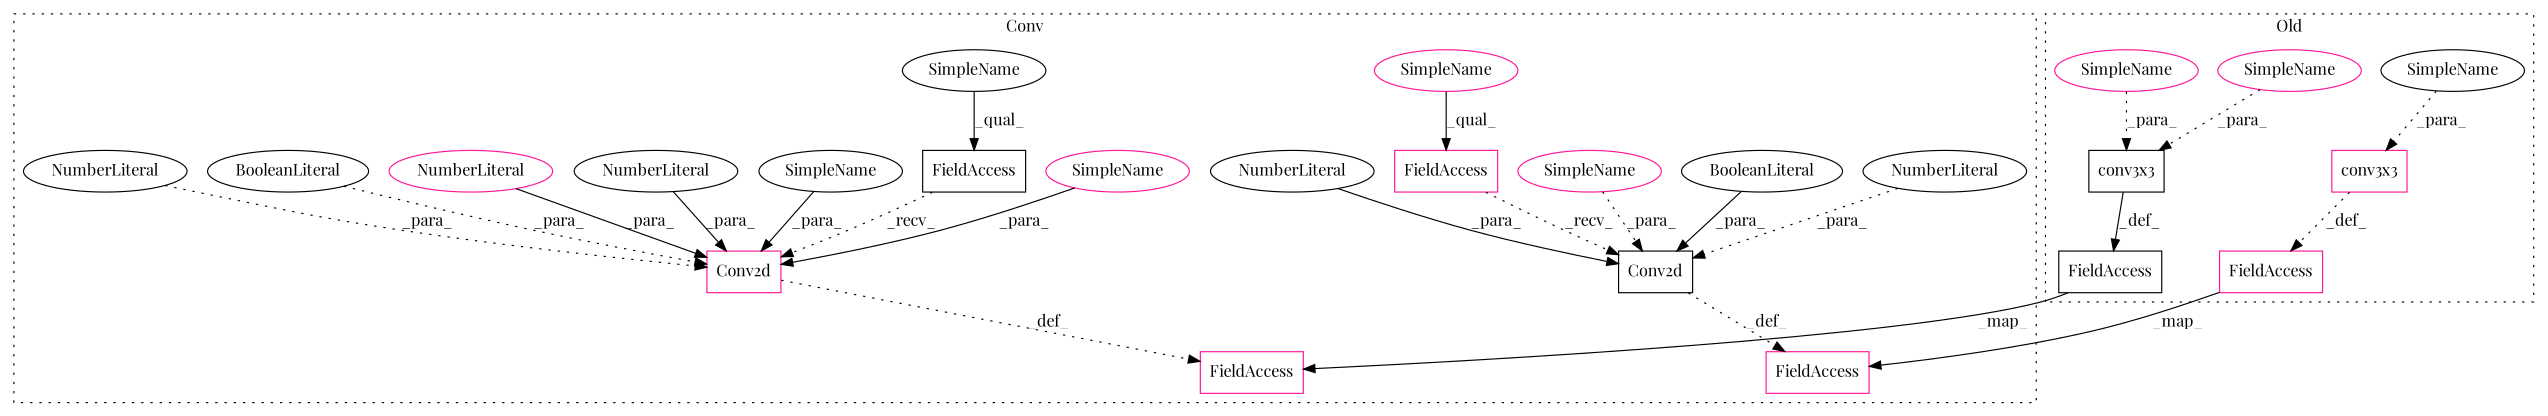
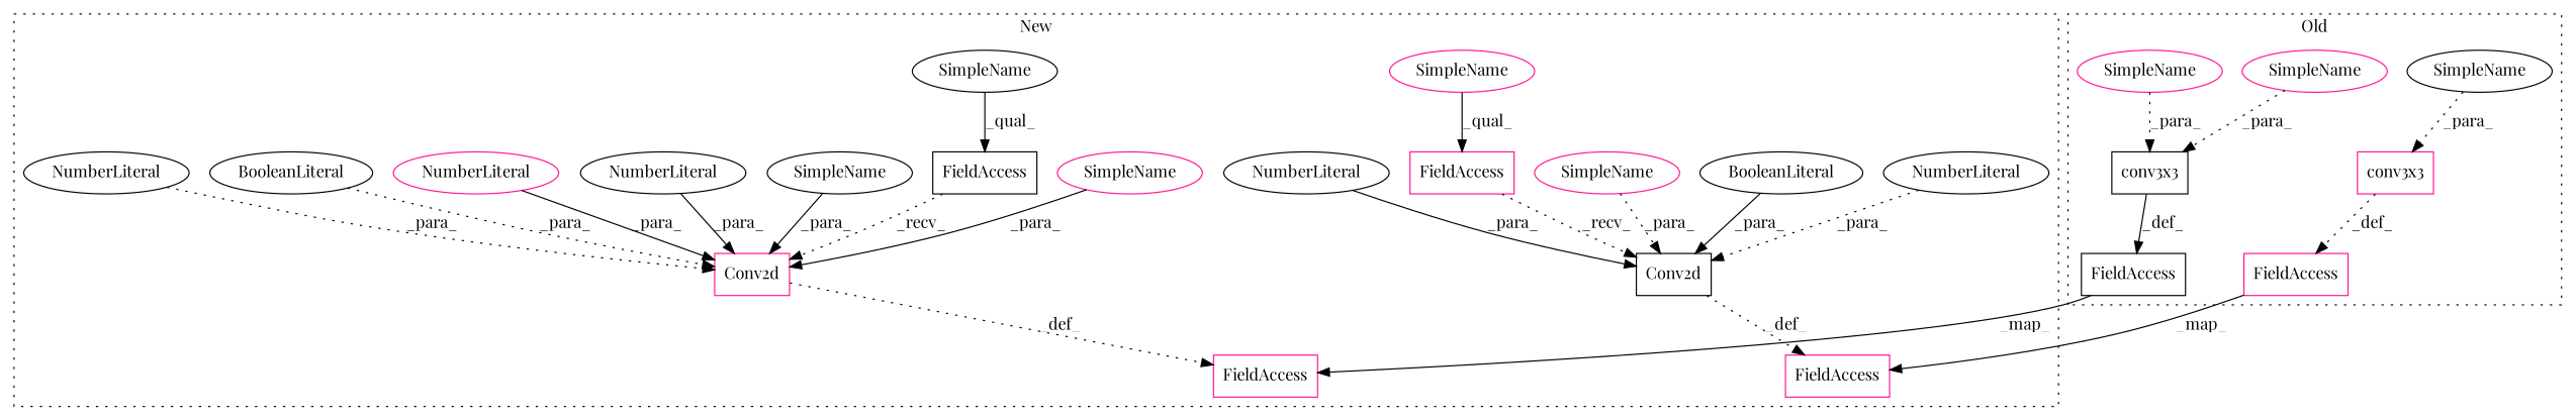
  digraph {
    fontname="Playfair Display"
    node [a=42 l=6 s=416 shape=ellipse color=black fontname="Playfair Display"]
    edge [style=dotted fontname="Playfair Display"]
    n1 [a=32 l="8,1" label=conv3x3 s="563,584" shape=box]
    n2 [a=22 l=10 label=FieldAccess s=552 shape=box]
    n3 [a=32 l="8,1" label=conv3x3 s="471,502" shape=box color=deeppink]
    n4 [a=22 l=10 label=FieldAccess s=460 shape=box color=deeppink]
    n5 [label=SimpleName s=578 color=deeppink]
    n6 [label=SimpleName s=571 color=deeppink]
    n7 [label=SimpleName s=489]
    n8 [a=32 l="7,1" label=Conv2d s="425,457" shape=box color=deeppink]
    n9 [a=34 l=1 label=NumberLiteral s=448]
    n10 [a=34 l=1 label=NumberLiteral s=446 color=deeppink]
    n11 [a=22 l=8 label=FieldAccess shape=box]
    n12 [a=9 l=5 label=BooleanLiteral s=452]
    n13 [a=34 l=1 label=NumberLiteral s=450]
    n14 [a=22 l=10 label=FieldAccess s=405 shape=box color=deeppink]
    n15 [a=32 l="7,1" label=Conv2d s="315,355" shape=box]
    n16 [a=34 l=1 label=NumberLiteral s=348]
    n17 [a=34 l=1 label=NumberLiteral s=339]
    n18 [a=22 l=8 label=FieldAccess s=306 shape=box color=deeppink]
    n19 [a=9 l=5 label=BooleanLiteral s=350]
    n20 [a=22 l=10 label=FieldAccess s=295 shape=box color=deeppink]
    n21 [label=SimpleName s=432 color=deeppink]
    n22 [label=SimpleName s=332 color=deeppink]
    n23 [label=SimpleName s=439]
    n24 [l=5 label=SimpleName s=306 color=deeppink]
    n25 [l=5 label=SimpleName]
    subgraph cluster_1 {
      label=Old
      style=dotted
      n1
      n2
      n3
      n4
      n5
      n6
      n7
    }
    subgraph cluster_2 {
-     label=Conv
+     label=New
      style=dotted
      n8
      n9
      n10
      n11
      n12
      n13
      n14
      n15
      n16
      n17
      n18
      n19
      n20
      n21
      n22
      n23
      n24
      n25
    }
    n1 -> n2 [label=_def_ style=solid]
    n2 -> n14 [label=_map_ style=solid]
    n3 -> n4 [label=_def_]
    n4 -> n20 [label=_map_ style=solid]
    n5 -> n1 [label=_para_]
    n6 -> n1 [label=_para_]
    n7 -> n3 [label=_para_]
    n8 -> n14 [label=_def_]
    n9 -> n8 [label=_para_ style=solid]
    n10 -> n8 [label=_para_ style=solid]
    n11 -> n8 [label=_recv_]
    n12 -> n8 [label=_para_]
    n13 -> n8 [label=_para_]
    n15 -> n20 [label=_def_]
    n16 -> n15 [label=_para_ style=solid]
    n17 -> n15 [label=_para_]
    n18 -> n15 [label=_recv_]
    n19 -> n15 [label=_para_ style=solid]
    n21 -> n8 [label=_para_ style=solid]
    n22 -> n15 [label=_para_]
    n23 -> n8 [label=_para_ style=solid]
    n24 -> n18 [label=_qual_ style=solid]
    n25 -> n11 [label=_qual_ style=solid]
  }
